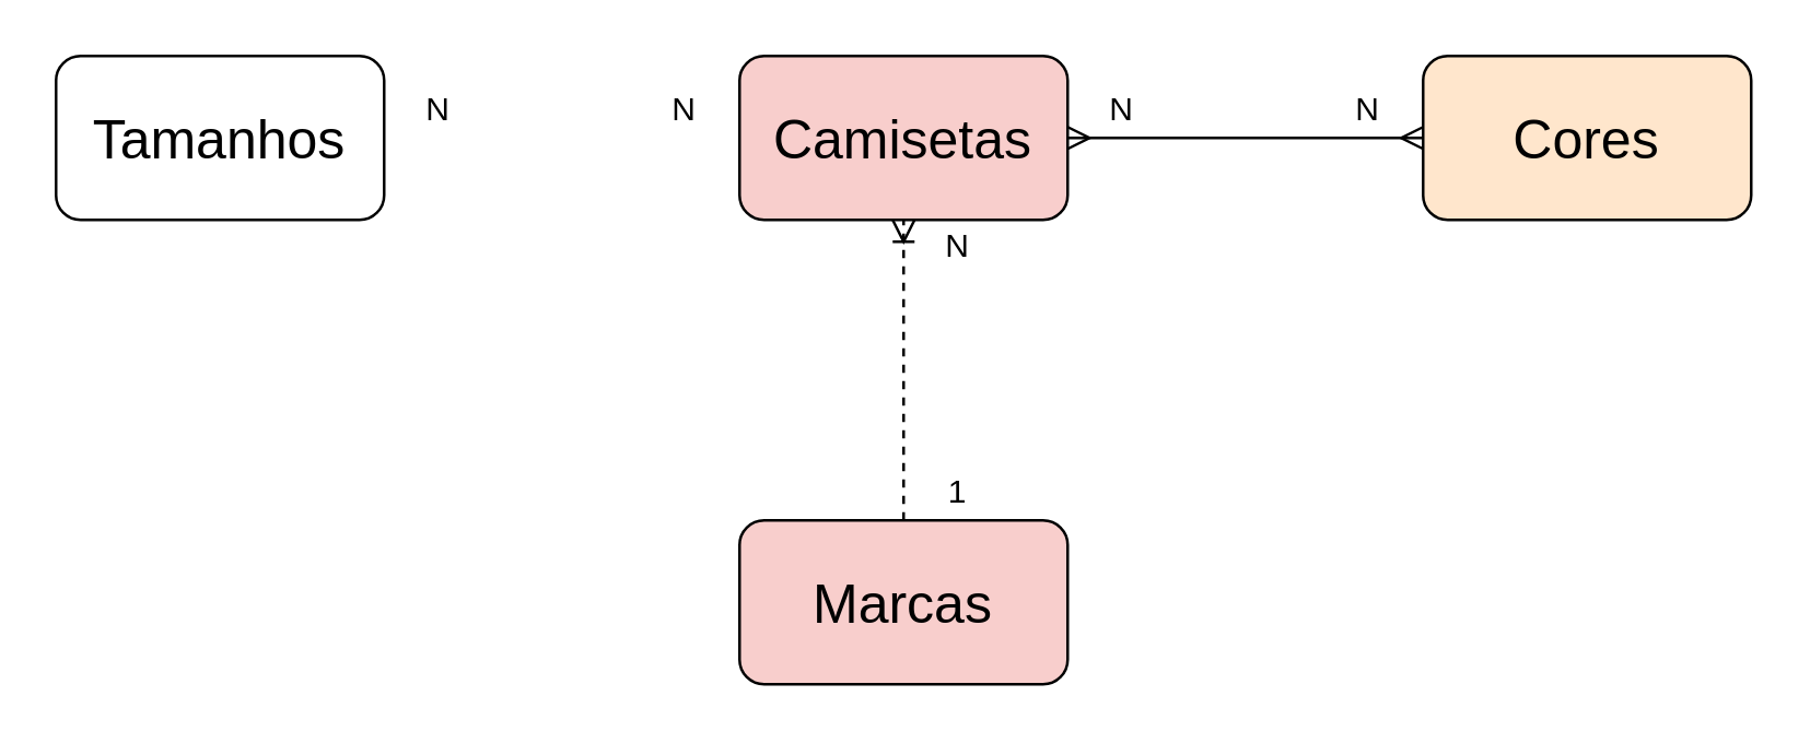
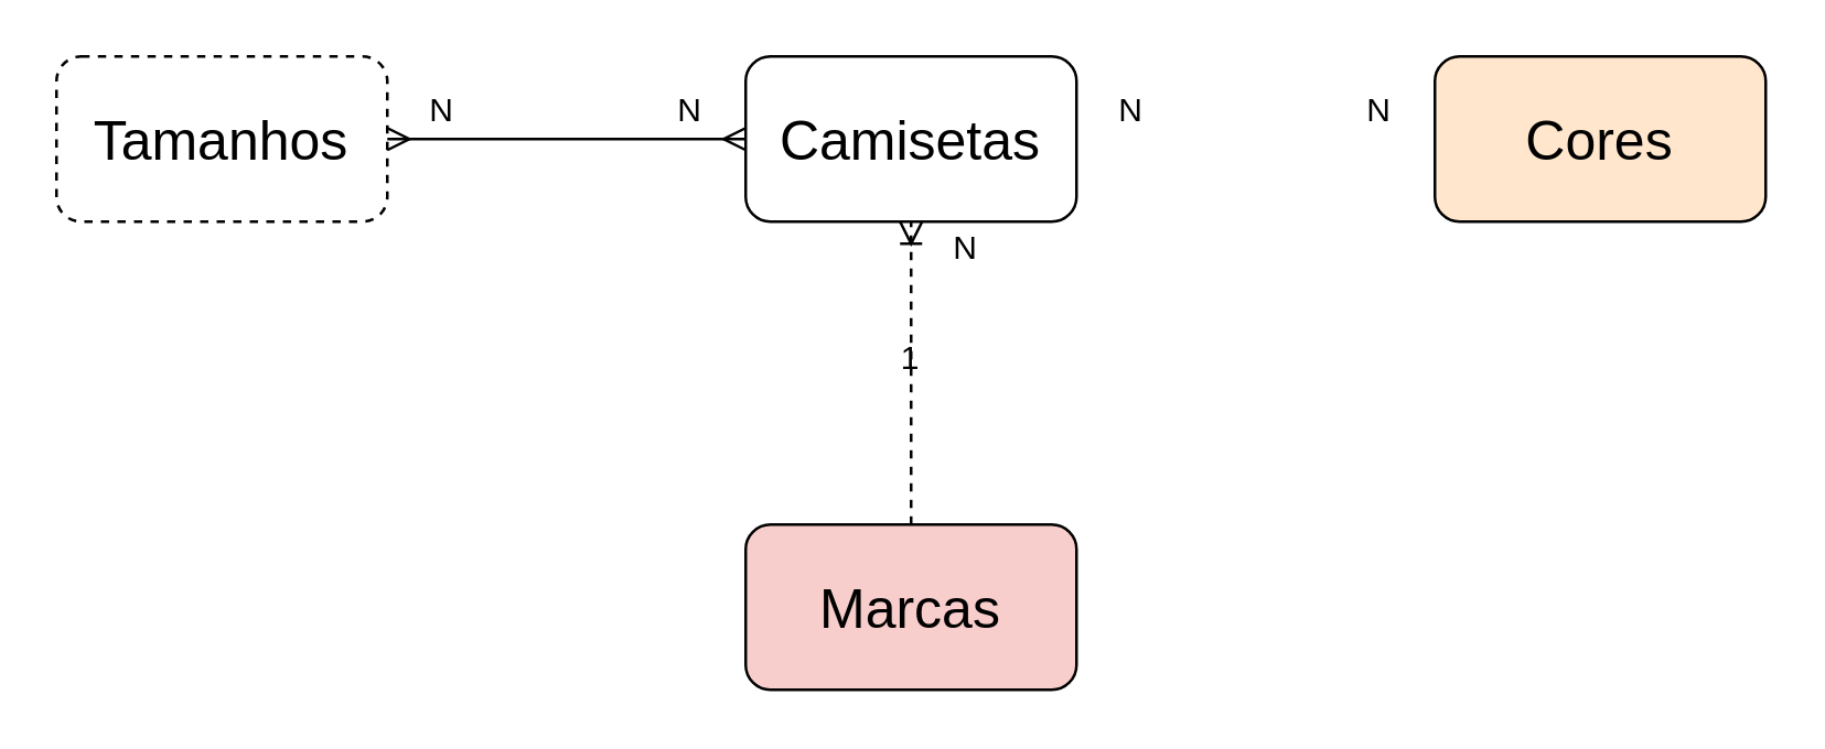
  <mxCell id="0" />
  <mxCell id="1" parent="0" />
- <mxCell id="2" value="Camisetas" style="rounded=1;whiteSpace=wrap;html=1;fontSize=20;fillColor=#f8cecc;" parent="1" vertex="1"><mxGeometry x="270" y="20" width="120" height="60" as="geometry" /></mxCell>
+ <mxCell id="2" value="Camisetas" style="rounded=1;whiteSpace=wrap;html=1;fontSize=20;" parent="1" vertex="1"><mxGeometry x="270" y="20" width="120" height="60" as="geometry" /></mxCell>
  <mxCell id="3" value="Marcas" style="rounded=1;whiteSpace=wrap;html=1;fontSize=20;fillColor=#f8cecc;" parent="1" vertex="1"><mxGeometry x="270" y="190" width="120" height="60" as="geometry" /></mxCell>
  <mxCell id="4" value="Cores&lt;br&gt;" style="rounded=1;whiteSpace=wrap;html=1;fontSize=20;fillColor=#ffe6cc;" parent="1" vertex="1"><mxGeometry x="520" y="20" width="120" height="60" as="geometry" /></mxCell>
- <mxCell id="5" value="Tamanhos" style="rounded=1;whiteSpace=wrap;html=1;fontSize=20;" parent="1" vertex="1"><mxGeometry x="20" y="20" width="120" height="60" as="geometry" /></mxCell>
+ <mxCell id="5" value="Tamanhos" style="rounded=1;whiteSpace=wrap;html=1;fontSize=20;dashed=1;" parent="1" vertex="1"><mxGeometry x="20" y="20" width="120" height="60" as="geometry" /></mxCell>
  <mxCell id="6" value="" style="fontSize=12;html=1;endArrow=ERoneToMany;entryX=0.5;entryY=1;entryDx=0;entryDy=0;exitX=0.5;exitY=0;exitDx=0;exitDy=0;dashed=1;" parent="1" source="3" target="2" edge="1"><mxGeometry width="100" height="100" relative="1" as="geometry"><mxPoint x="300" y="300" as="sourcePoint" /><mxPoint x="400" y="200" as="targetPoint" /></mxGeometry></mxCell>
- <mxCell id="8" value="" style="fontSize=12;html=1;endArrow=ERmany;startArrow=ERmany;exitX=1;exitY=0.5;exitDx=0;exitDy=0;entryX=0;entryY=0.5;entryDx=0;entryDy=0;" parent="1" source="2" target="4" edge="1"><mxGeometry width="100" height="100" relative="1" as="geometry"><mxPoint x="350" y="20" as="sourcePoint" /><mxPoint x="490" y="20" as="targetPoint" /></mxGeometry></mxCell>
- <mxCell id="9" value="1" style="text;html=1;strokeColor=none;fillColor=none;align=center;verticalAlign=middle;whiteSpace=wrap;rounded=0;" vertex="1" parent="1"><mxGeometry x="330" y="170" width="40" height="20" as="geometry" /></mxCell>
+ <mxCell id="7" value="" style="fontSize=12;html=1;endArrow=ERmany;startArrow=ERmany;exitX=1;exitY=0.5;exitDx=0;exitDy=0;entryX=0;entryY=0.5;entryDx=0;entryDy=0;" parent="1" source="5" target="2" edge="1"><mxGeometry width="100" height="100" relative="1" as="geometry"><mxPoint x="160" y="330" as="sourcePoint" /><mxPoint x="260" y="230" as="targetPoint" /></mxGeometry></mxCell>
+ <mxCell id="9" value="1" style="text;html=1;strokeColor=none;fillColor=none;align=center;verticalAlign=middle;whiteSpace=wrap;rounded=0;" vertex="1" parent="1"><mxGeometry x="310" y="120" width="40" height="20" as="geometry" /></mxCell>
  <mxCell id="10" value="N" style="text;html=1;strokeColor=none;fillColor=none;align=center;verticalAlign=middle;whiteSpace=wrap;rounded=0;" vertex="1" parent="1"><mxGeometry x="330" y="80" width="40" height="20" as="geometry" /></mxCell>
  <mxCell id="11" value="N" style="text;html=1;strokeColor=none;fillColor=none;align=center;verticalAlign=middle;whiteSpace=wrap;rounded=0;" vertex="1" parent="1"><mxGeometry x="390" y="30" width="40" height="20" as="geometry" /></mxCell>
  <mxCell id="12" value="N" style="text;html=1;strokeColor=none;fillColor=none;align=center;verticalAlign=middle;whiteSpace=wrap;rounded=0;" vertex="1" parent="1"><mxGeometry x="480" y="30" width="40" height="20" as="geometry" /></mxCell>
  <mxCell id="13" value="N" style="text;html=1;strokeColor=none;fillColor=none;align=center;verticalAlign=middle;whiteSpace=wrap;rounded=0;" vertex="1" parent="1"><mxGeometry x="230" y="30" width="40" height="20" as="geometry" /></mxCell>
  <mxCell id="14" value="N" style="text;html=1;strokeColor=none;fillColor=none;align=center;verticalAlign=middle;whiteSpace=wrap;rounded=0;" vertex="1" parent="1"><mxGeometry x="140" y="30" width="40" height="20" as="geometry" /></mxCell>
